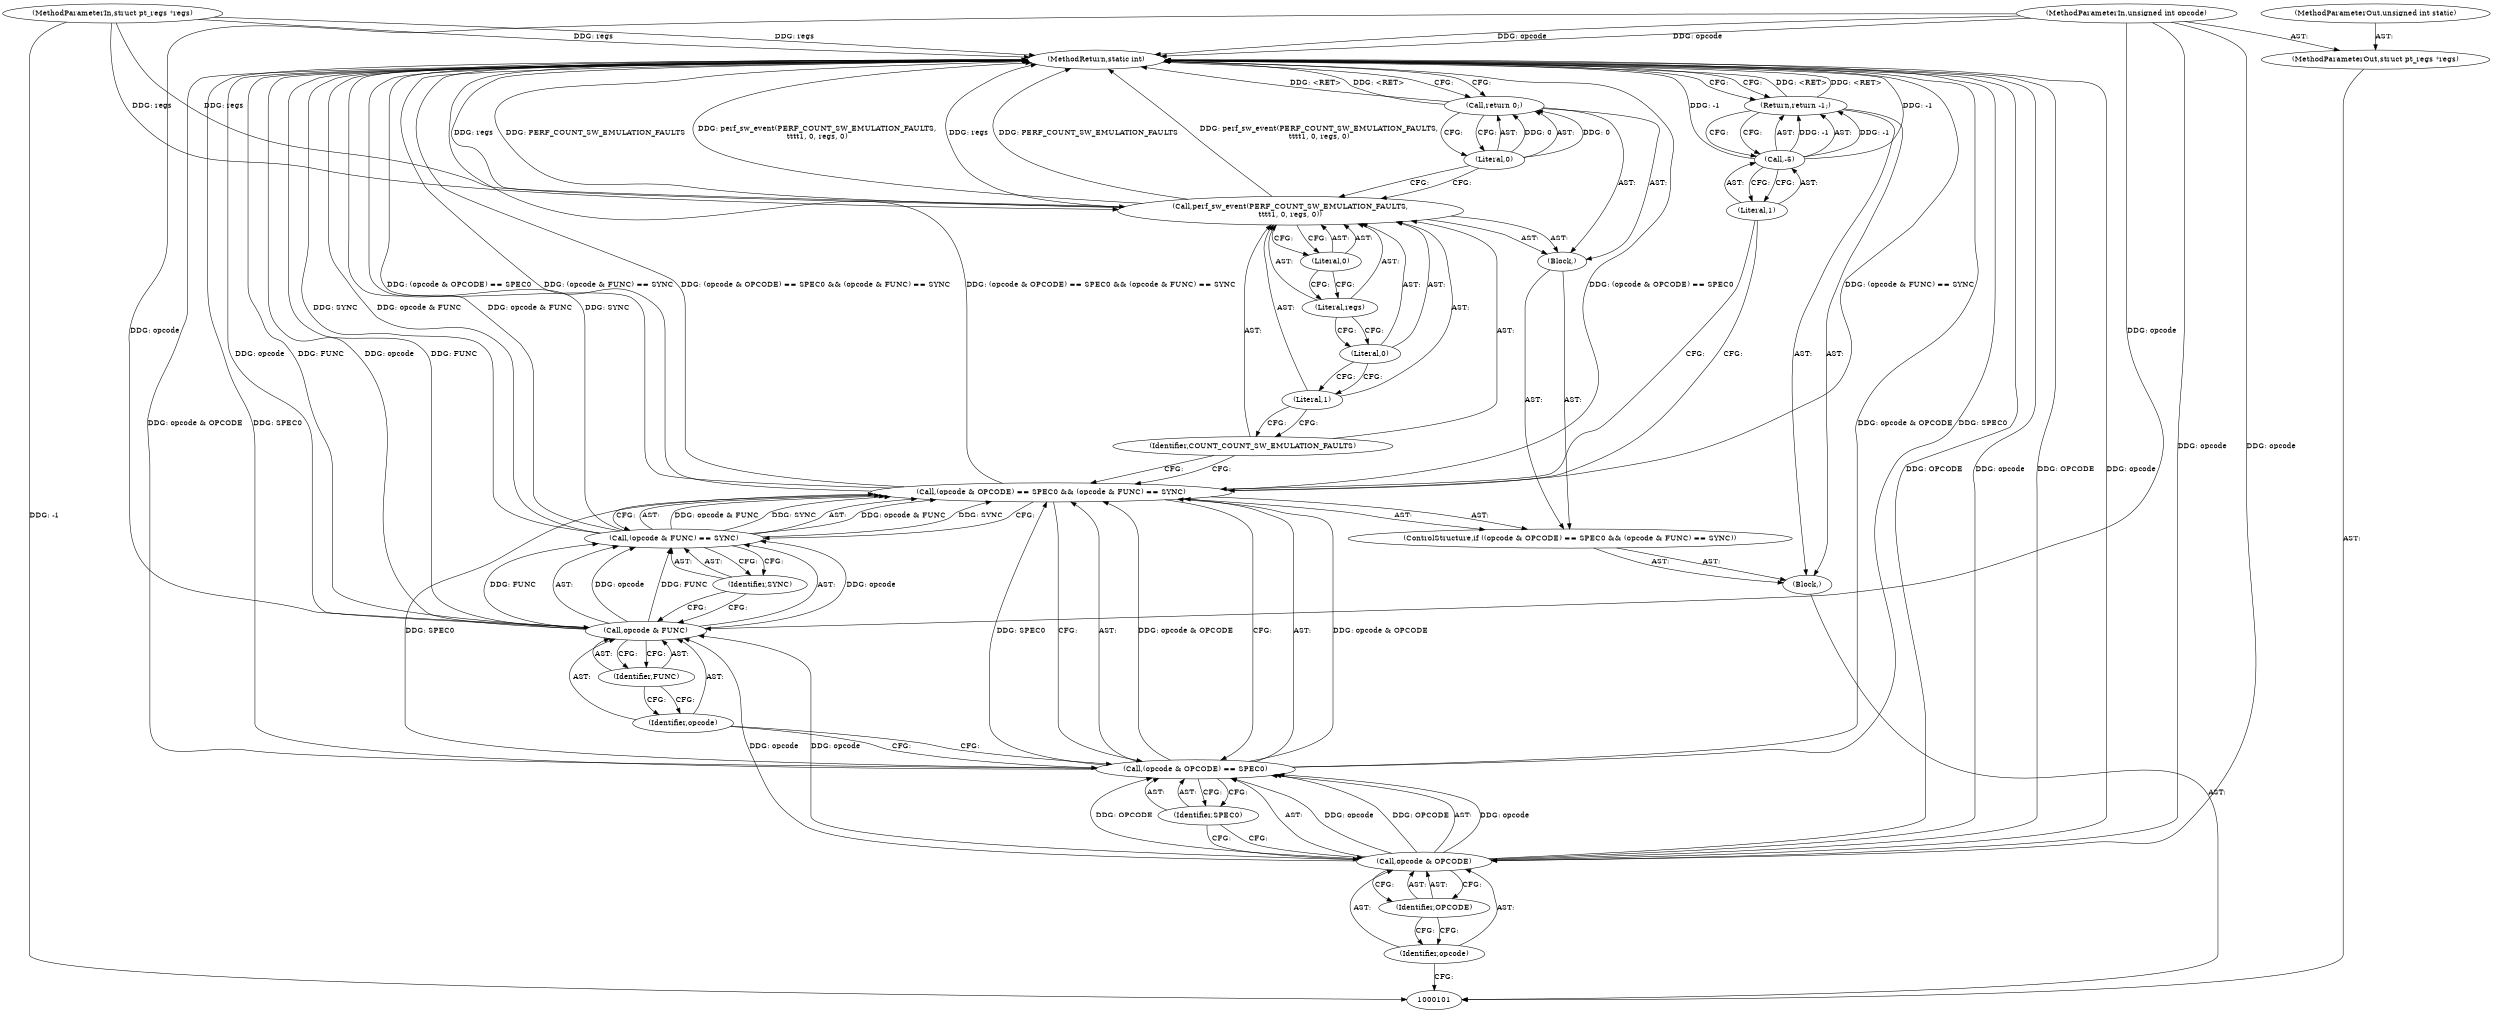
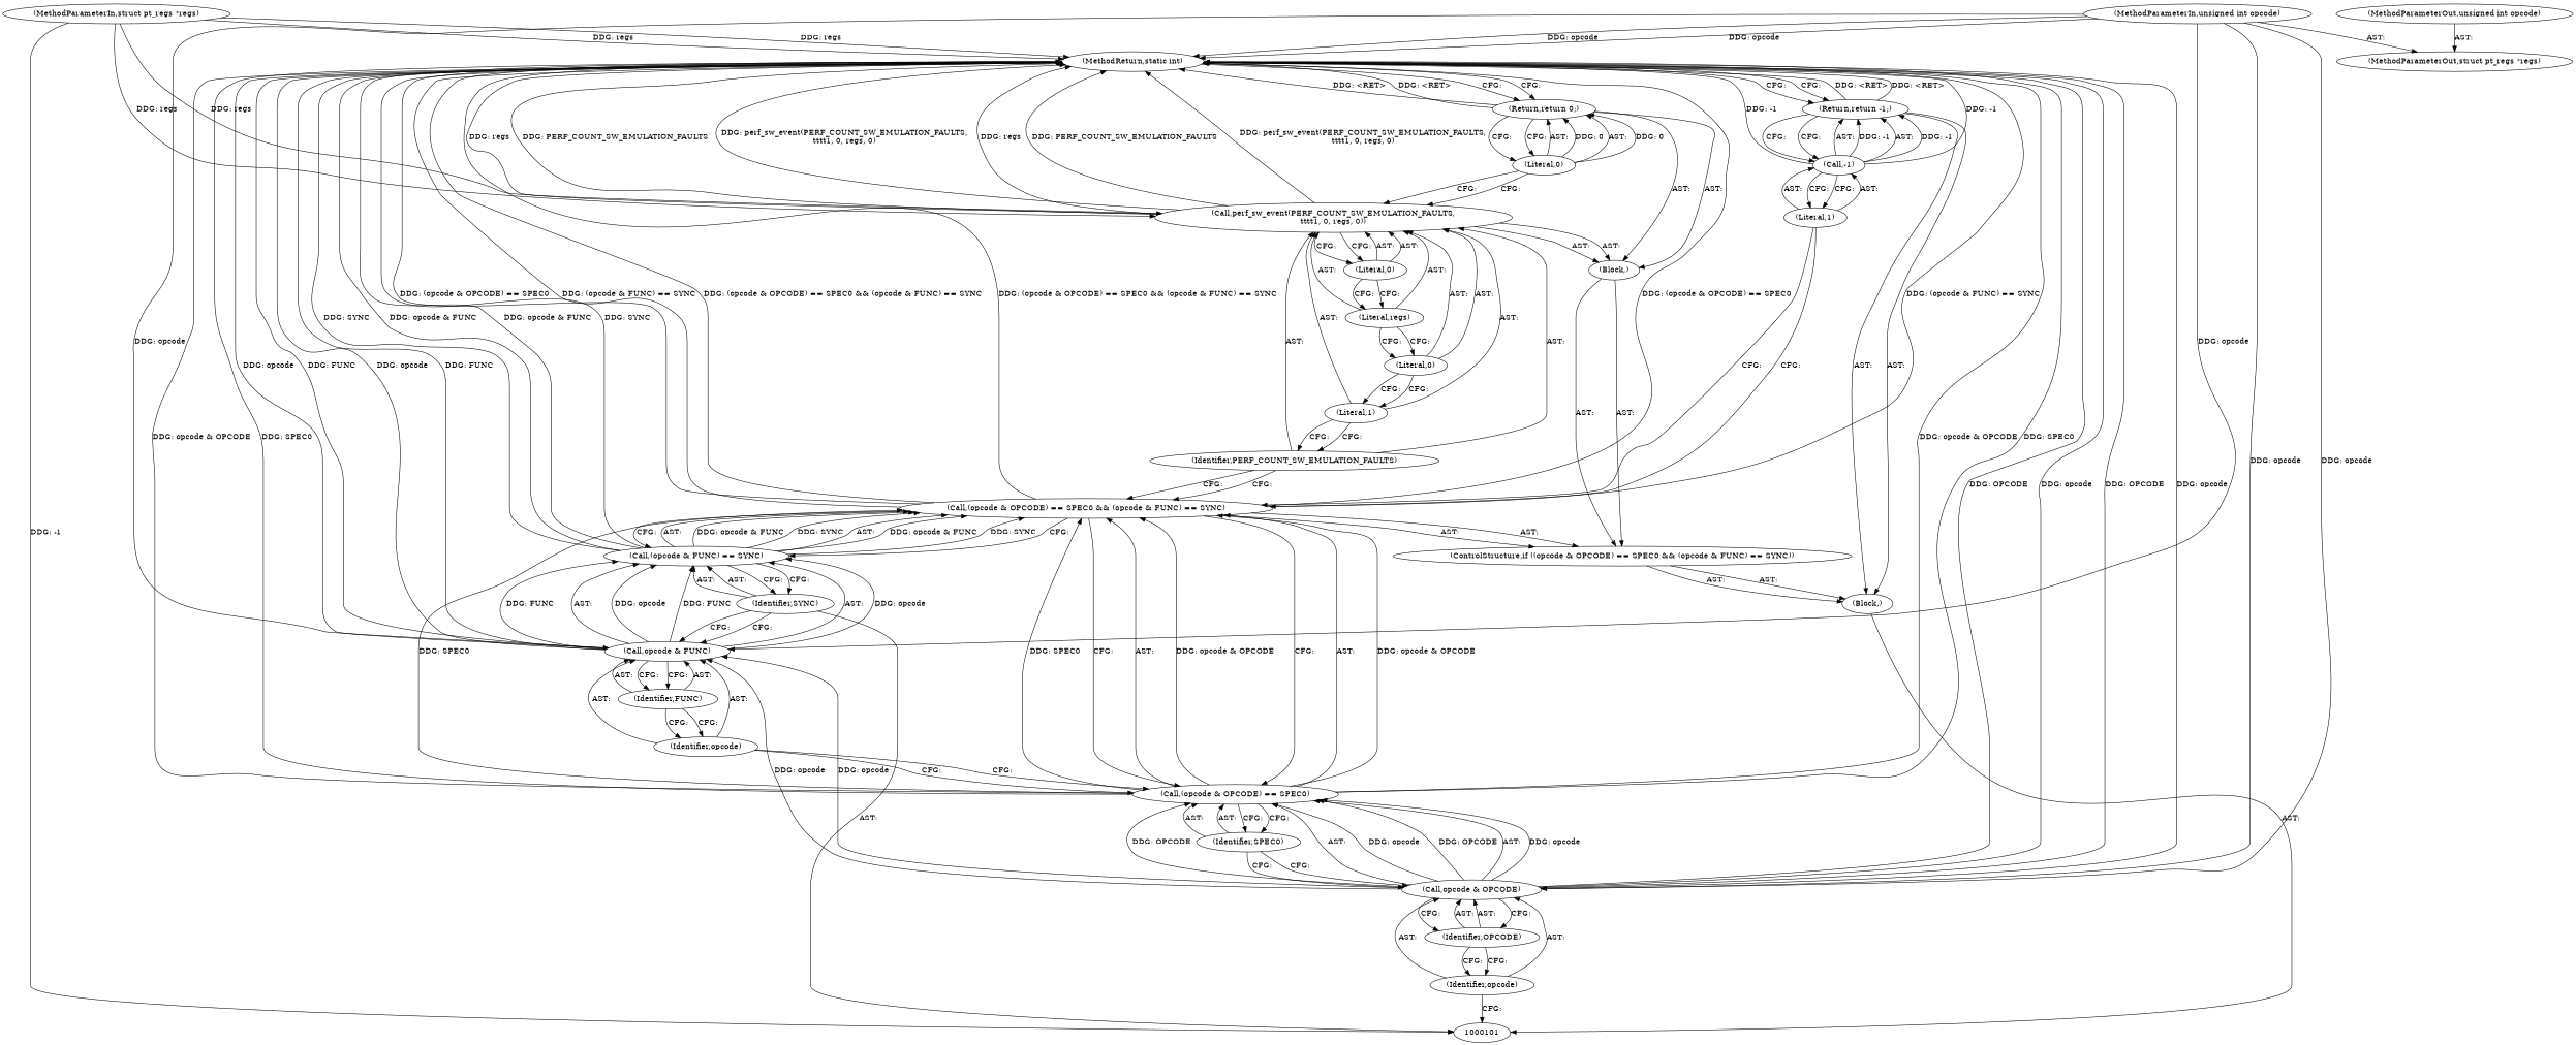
  digraph {
    n1 [label="(MethodReturn,static int)"]
-   n2 [label="(Call,return 0;)"]
+   n2 [label="(Return,return 0;)"]
    n3 [label="(Return,return -1;)"]
    n4 [label="(Block,)"]
    n5 [label="(Literal,0)"]
    n6 [label="(Block,)"]
-   n7 [label="(Call,-5)"]
+   n7 [label="(Call,-1)"]
    n8 [label="(MethodParameterIn,struct pt_regs *regs)"]
    1000101
    n10 [label="(Call,perf_sw_event(PERF_COUNT_SW_EMULATION_FAULTS,\n\t\t\t\t1, 0, regs, 0))"]
    n11 [label="(Literal,0)"]
    n12 [label="(MethodParameterOut,struct pt_regs *regs)"]
    n13 [label="(MethodParameterIn,unsigned int opcode)"]
    n14 [label="(Call,opcode & FUNC)"]
    n15 [label="(Call,opcode & OPCODE)"]
    n16 [label="(Call,(opcode & FUNC) == SYNC)"]
    n17 [label="(Identifier,FUNC)"]
    n18 [label="(Identifier,OPCODE)"]
    n19 [label="(Call,(opcode & OPCODE) == SPEC0)"]
-   n20 [label="(MethodParameterOut,unsigned int static)"]
+   n20 [label="(MethodParameterOut,unsigned int opcode)"]
    n21 [label="(Identifier,opcode)"]
    n22 [label="(ControlStructure,if ((opcode & OPCODE) == SPEC0 && (opcode & FUNC) == SYNC))"]
    n23 [label="(Identifier,SPEC0)"]
    n24 [label="(Call,(opcode & OPCODE) == SPEC0 && (opcode & FUNC) == SYNC)"]
    n25 [label="(Identifier,SYNC)"]
    n26 [label="(Identifier,opcode)"]
-   n27 [label="(Identifier,COUNT_COUNT_SW_EMULATION_FAULTS)"]
+   n27 [label="(Identifier,PERF_COUNT_SW_EMULATION_FAULTS)"]
    n28 [label="(Literal,regs)"]
    n29 [label="(Literal,0)"]
    n30 [label="(Literal,1)"]
    n31 [label="(Literal,1)"]
    n1 -> n2 [label="CFG: "]
    n1 -> n2 [label="CFG: "]
    n1 -> n3 [label="CFG: "]
    n1 -> n3 [label="CFG: "]
    n2 -> n1 [label="DDG: <RET>"]
    n2 -> n1 [label="DDG: <RET>"]
    n2 -> n4 [label="AST: "]
    n2 -> n4 [label="AST: "]
    n2 -> n5 [label="CFG: "]
    n2 -> n5 [label="CFG: "]
    n3 -> n1 [label="DDG: <RET>"]
    n3 -> n1 [label="DDG: <RET>"]
    n3 -> n6 [label="AST: "]
    n3 -> n6 [label="AST: "]
    n3 -> n7 [label="CFG: "]
    n3 -> n7 [label="CFG: "]
    n4 -> n22 [label="AST: "]
    n4 -> n22 [label="AST: "]
    n5 -> n2 [label="AST: "]
    n5 -> n2 [label="DDG: 0"]
    n5 -> n2 [label="AST: "]
    n5 -> n2 [label="DDG: 0"]
    n5 -> n10 [label="CFG: "]
    n5 -> n10 [label="CFG: "]
    n6 -> 1000101 [label="AST: "]
    n7 -> n1 [label="DDG: -1"]
    n7 -> n1 [label="DDG: -1"]
    n7 -> n3 [label="AST: "]
    n7 -> n3 [label="DDG: -1"]
    n7 -> n3 [label="AST: "]
    n7 -> n3 [label="DDG: -1"]
    n7 -> n31 [label="CFG: "]
    n7 -> n31 [label="CFG: "]
    n8 -> n1 [label="DDG: regs"]
    n8 -> n1 [label="DDG: regs"]
    n8 -> 1000101 [label="DDG: -1"]
    n8 -> n10 [label="DDG: regs"]
    n8 -> n10 [label="DDG: regs"]
    n10 -> n1 [label="DDG: perf_sw_event(PERF_COUNT_SW_EMULATION_FAULTS,\n\t\t\t\t1, 0, regs, 0)"]
    n10 -> n1 [label="DDG: regs"]
    n10 -> n1 [label="DDG: PERF_COUNT_SW_EMULATION_FAULTS"]
    n10 -> n1 [label="DDG: perf_sw_event(PERF_COUNT_SW_EMULATION_FAULTS,\n\t\t\t\t1, 0, regs, 0)"]
    n10 -> n1 [label="DDG: regs"]
    n10 -> n1 [label="DDG: PERF_COUNT_SW_EMULATION_FAULTS"]
    n10 -> n4 [label="AST: "]
    n10 -> n4 [label="AST: "]
    n10 -> n11 [label="CFG: "]
    n10 -> n11 [label="CFG: "]
    n11 -> n10 [label="AST: "]
    n11 -> n10 [label="AST: "]
    n11 -> n28 [label="CFG: "]
    n11 -> n28 [label="CFG: "]
-   n12 -> 1000101 [label="AST: "]
+   n25 -> 1000101 [label="AST: "]
    n13 -> n1 [label="DDG: opcode"]
    n13 -> n1 [label="DDG: opcode"]
    n13 -> n12 [label="AST: "]
    n13 -> n14 [label="DDG: opcode"]
    n13 -> n14 [label="DDG: opcode"]
    n13 -> n15 [label="DDG: opcode"]
    n13 -> n15 [label="DDG: opcode"]
    n14 -> n1 [label="DDG: opcode"]
    n14 -> n1 [label="DDG: FUNC"]
    n14 -> n1 [label="DDG: opcode"]
    n14 -> n1 [label="DDG: FUNC"]
    n14 -> n16 [label="AST: "]
    n14 -> n16 [label="DDG: opcode"]
    n14 -> n16 [label="DDG: FUNC"]
    n14 -> n16 [label="AST: "]
    n14 -> n16 [label="DDG: opcode"]
    n14 -> n16 [label="DDG: FUNC"]
    n14 -> n17 [label="CFG: "]
    n14 -> n17 [label="CFG: "]
    n15 -> n1 [label="DDG: OPCODE"]
    n15 -> n1 [label="DDG: opcode"]
    n15 -> n1 [label="DDG: OPCODE"]
    n15 -> n1 [label="DDG: opcode"]
    n15 -> n14 [label="DDG: opcode"]
    n15 -> n14 [label="DDG: opcode"]
    n15 -> n18 [label="CFG: "]
    n15 -> n18 [label="CFG: "]
    n15 -> n19 [label="AST: "]
    n15 -> n19 [label="DDG: opcode"]
    n15 -> n19 [label="DDG: OPCODE"]
    n15 -> n19 [label="AST: "]
    n15 -> n19 [label="DDG: opcode"]
    n15 -> n19 [label="DDG: OPCODE"]
    n16 -> n1 [label="DDG: opcode & FUNC"]
    n16 -> n1 [label="DDG: SYNC"]
    n16 -> n1 [label="DDG: opcode & FUNC"]
    n16 -> n1 [label="DDG: SYNC"]
    n16 -> n24 [label="AST: "]
    n16 -> n24 [label="DDG: opcode & FUNC"]
    n16 -> n24 [label="DDG: SYNC"]
    n16 -> n24 [label="AST: "]
    n16 -> n24 [label="DDG: opcode & FUNC"]
    n16 -> n24 [label="DDG: SYNC"]
    n16 -> n25 [label="CFG: "]
    n16 -> n25 [label="CFG: "]
    n17 -> n14 [label="AST: "]
    n17 -> n14 [label="AST: "]
    n17 -> n26 [label="CFG: "]
    n17 -> n26 [label="CFG: "]
    n18 -> n15 [label="AST: "]
    n18 -> n15 [label="AST: "]
    n18 -> n21 [label="CFG: "]
    n18 -> n21 [label="CFG: "]
    n19 -> n1 [label="DDG: opcode & OPCODE"]
    n19 -> n1 [label="DDG: SPEC0"]
    n19 -> n1 [label="DDG: opcode & OPCODE"]
    n19 -> n1 [label="DDG: SPEC0"]
    n19 -> n23 [label="CFG: "]
    n19 -> n23 [label="CFG: "]
    n19 -> n24 [label="AST: "]
    n19 -> n24 [label="DDG: opcode & OPCODE"]
    n19 -> n24 [label="DDG: SPEC0"]
    n19 -> n24 [label="AST: "]
    n19 -> n24 [label="DDG: opcode & OPCODE"]
    n19 -> n24 [label="DDG: SPEC0"]
    n20 -> n12 [label="AST: "]
    n21 -> 1000101 [label="CFG: "]
    n21 -> n15 [label="AST: "]
    n21 -> n15 [label="AST: "]
    n22 -> n6 [label="AST: "]
    n22 -> n6 [label="AST: "]
    n23 -> n15 [label="CFG: "]
    n23 -> n15 [label="CFG: "]
    n23 -> n19 [label="AST: "]
    n23 -> n19 [label="AST: "]
    n24 -> n1 [label="DDG: (opcode & OPCODE) == SPEC0"]
    n24 -> n1 [label="DDG: (opcode & FUNC) == SYNC"]
    n24 -> n1 [label="DDG: (opcode & OPCODE) == SPEC0 && (opcode & FUNC) == SYNC"]
    n24 -> n1 [label="DDG: (opcode & OPCODE) == SPEC0"]
    n24 -> n1 [label="DDG: (opcode & FUNC) == SYNC"]
    n24 -> n1 [label="DDG: (opcode & OPCODE) == SPEC0 && (opcode & FUNC) == SYNC"]
    n24 -> n16 [label="CFG: "]
    n24 -> n16 [label="CFG: "]
    n24 -> n19 [label="CFG: "]
    n24 -> n19 [label="CFG: "]
    n24 -> n22 [label="AST: "]
    n24 -> n22 [label="AST: "]
    n25 -> n14 [label="CFG: "]
    n25 -> n14 [label="CFG: "]
    n25 -> n16 [label="AST: "]
    n25 -> n16 [label="AST: "]
    n26 -> n14 [label="AST: "]
    n26 -> n14 [label="AST: "]
    n26 -> n19 [label="CFG: "]
    n26 -> n19 [label="CFG: "]
    n27 -> n10 [label="AST: "]
    n27 -> n10 [label="AST: "]
    n27 -> n24 [label="CFG: "]
    n27 -> n24 [label="CFG: "]
    n28 -> n10 [label="AST: "]
    n28 -> n10 [label="AST: "]
    n28 -> n29 [label="CFG: "]
    n28 -> n29 [label="CFG: "]
    n29 -> n10 [label="AST: "]
    n29 -> n10 [label="AST: "]
    n29 -> n30 [label="CFG: "]
    n29 -> n30 [label="CFG: "]
    n30 -> n10 [label="AST: "]
    n30 -> n10 [label="AST: "]
    n30 -> n27 [label="CFG: "]
    n30 -> n27 [label="CFG: "]
    n31 -> n7 [label="AST: "]
    n31 -> n7 [label="AST: "]
    n31 -> n24 [label="CFG: "]
    n31 -> n24 [label="CFG: "]
  }
